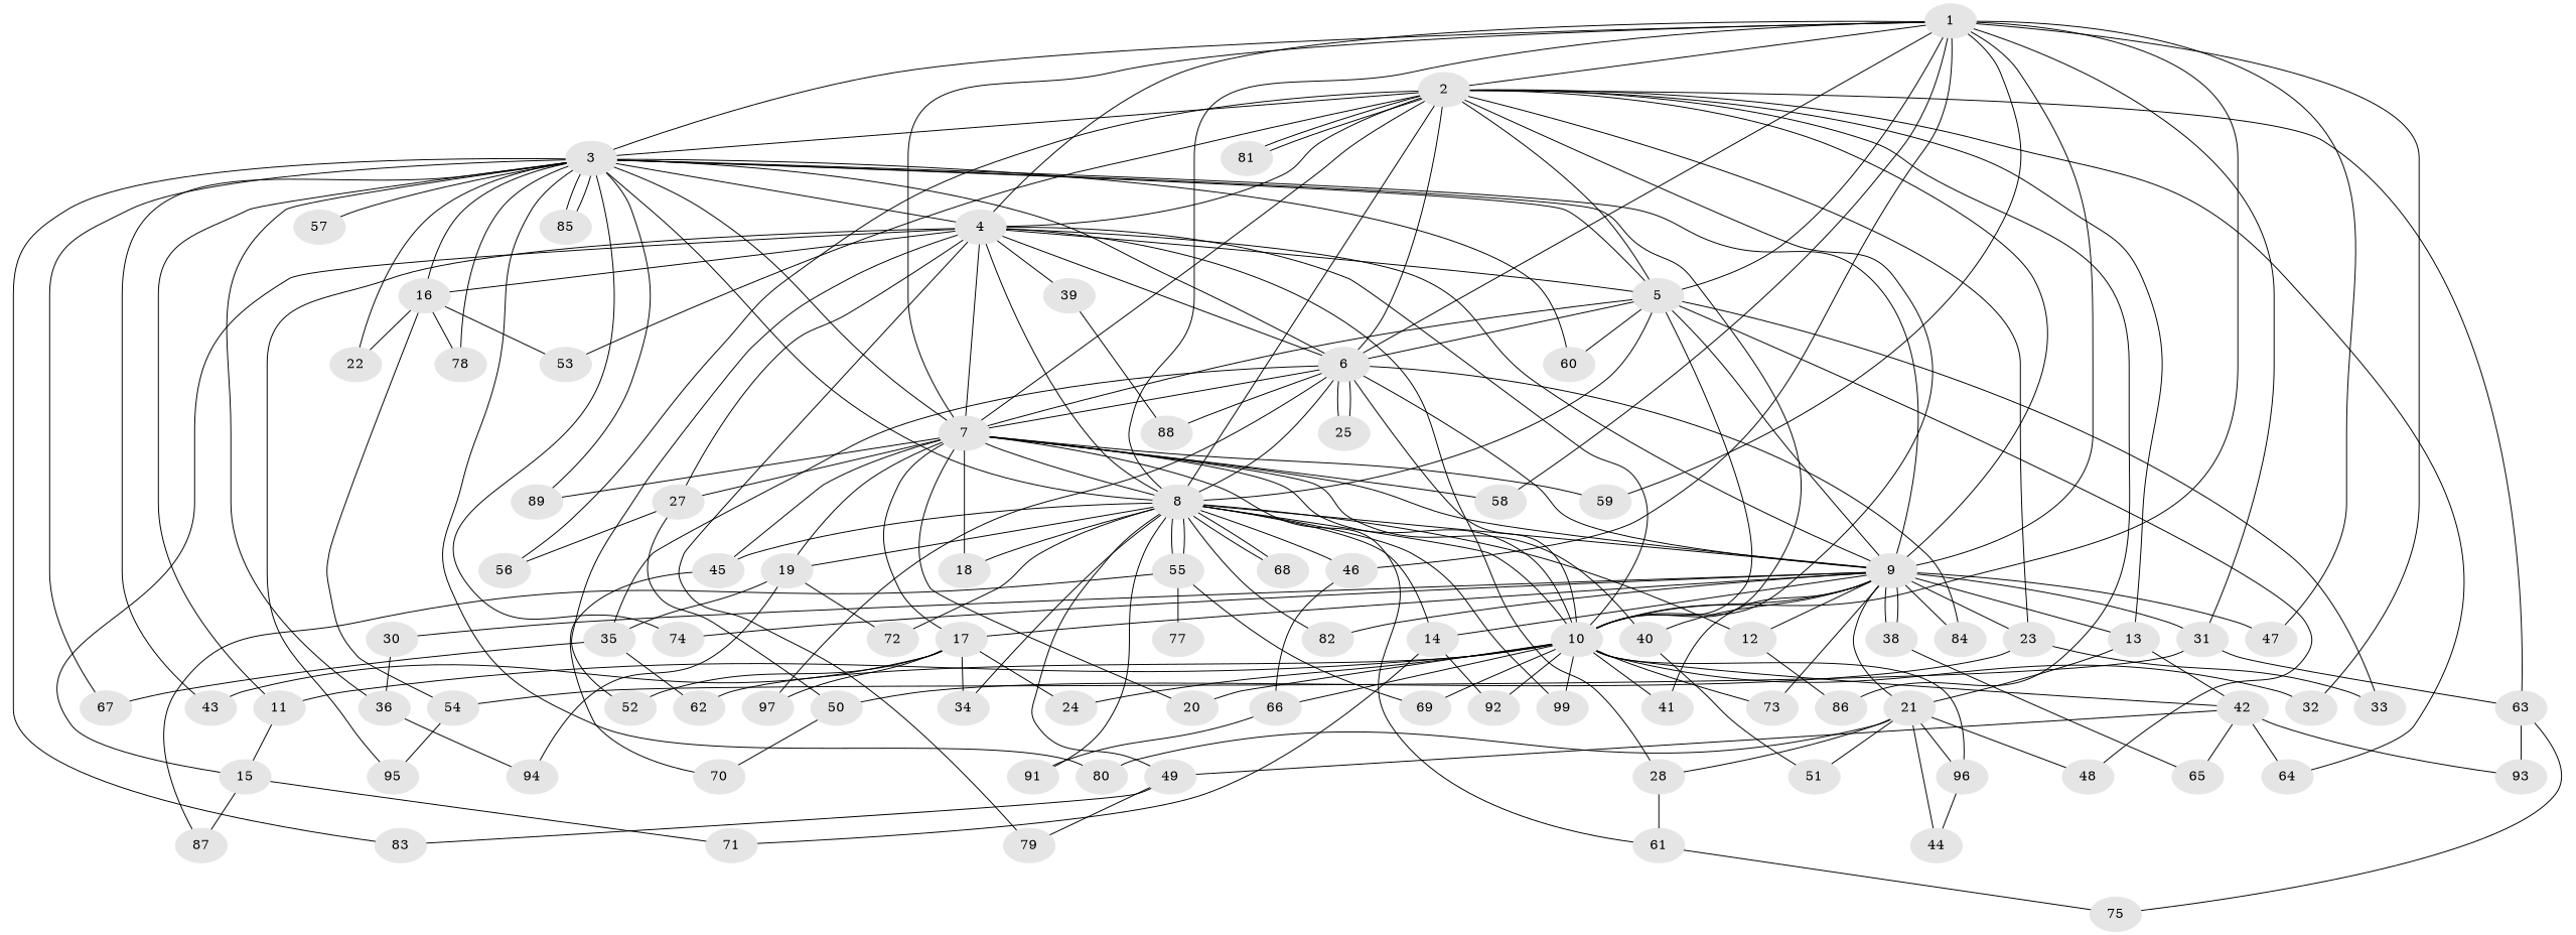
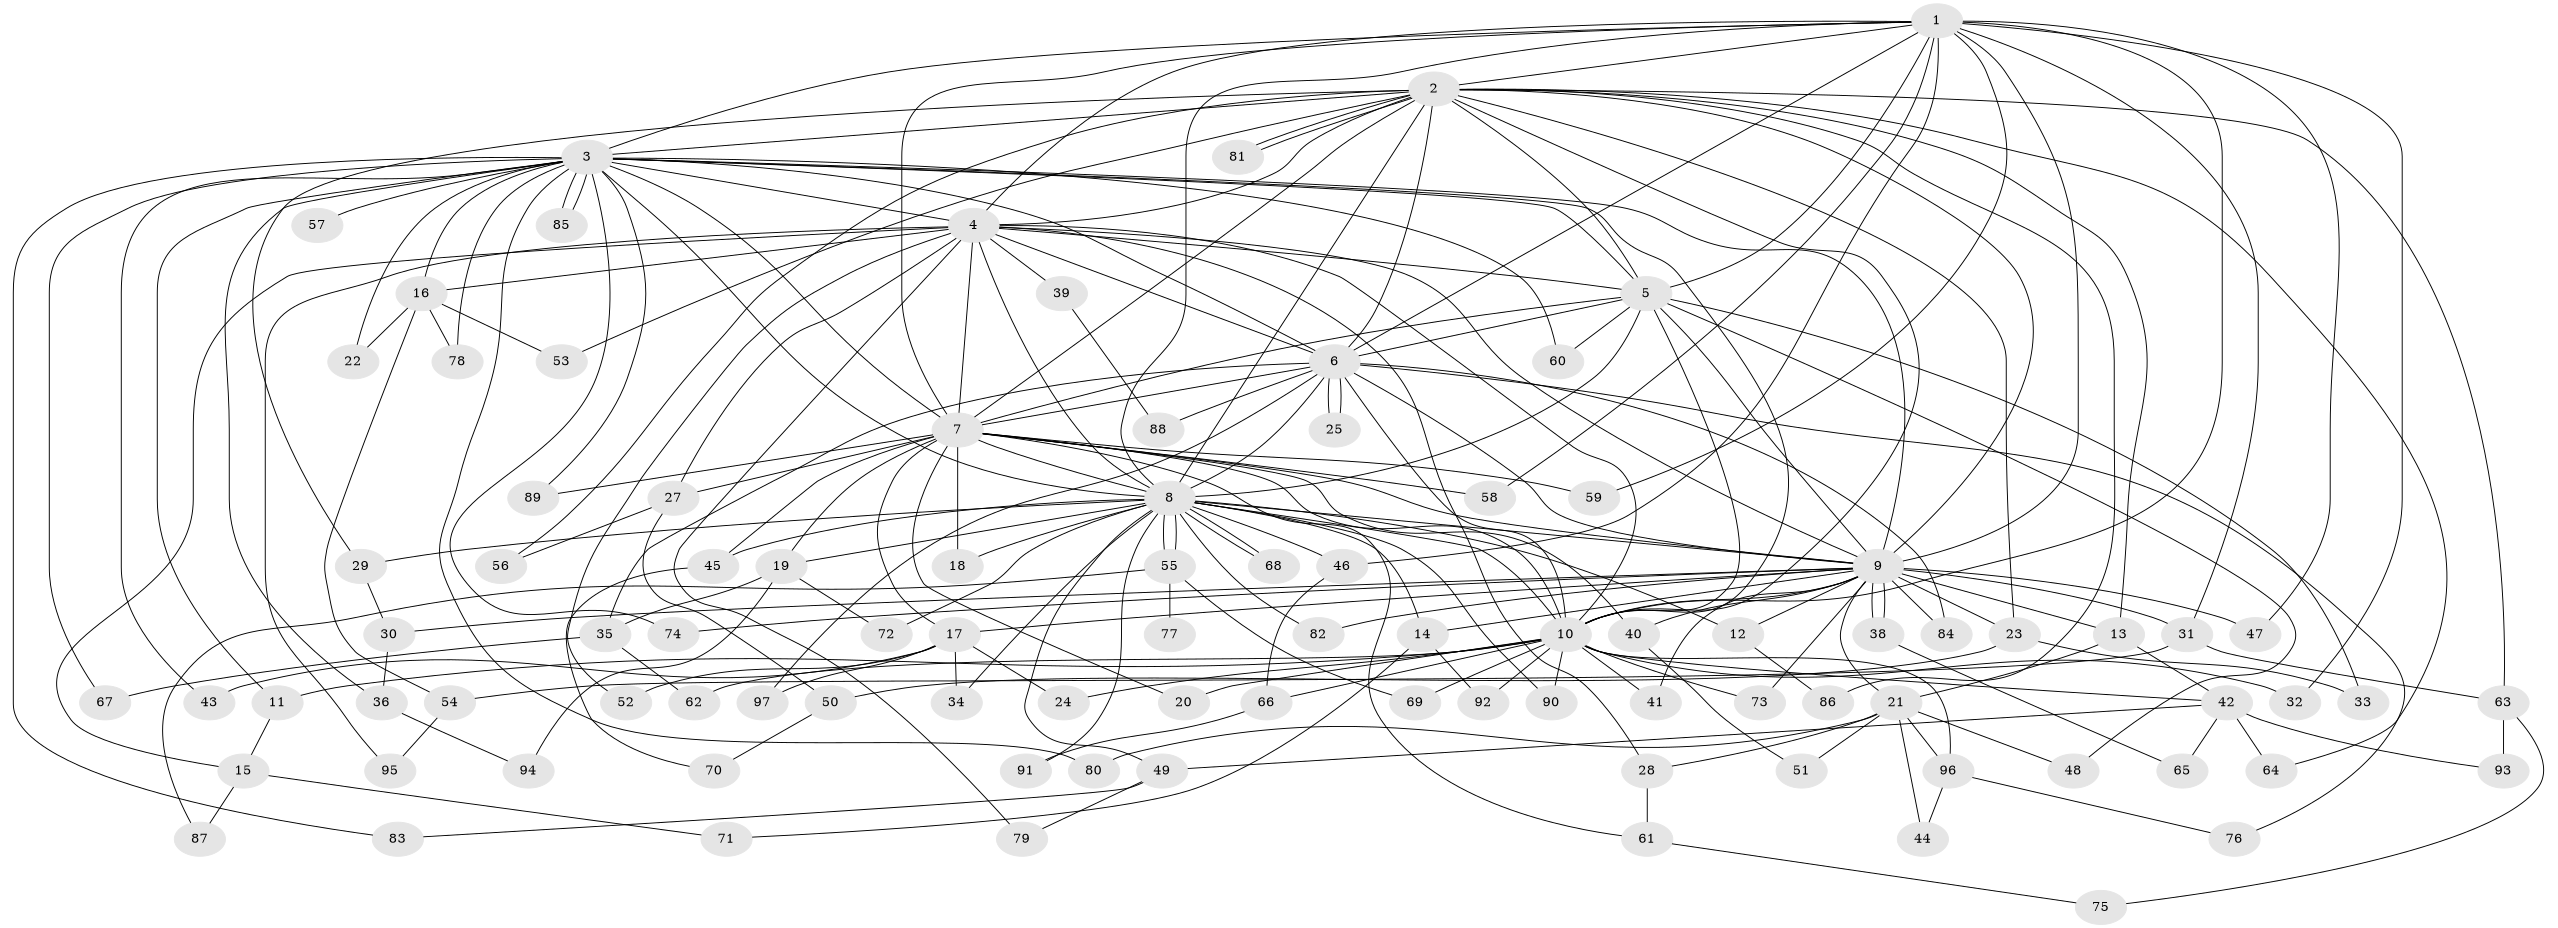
  graph {
    node [color=gray90 style=filled]
    1
    2
    3
    4
    5
    6
    7
    8
    9
    10
    31
    32
    46
    47
    58
    59
    13
    23
+   29
    53
    56
    63
    64
    81
    86
    11
    16
    22
    36
    43
    57
    60
    67
    74
    78
    80
    83
    85
    89
    15
    27
    28
    39
    52
    79
    95
    33
    48
    25
    35
    n51 [label=97]
+   76
    84
    88
    17
    18
    19
    20
    40
    45
    61
    12
    14
    34
    49
    55
    68
    72
    82
-   90 [label=99]
+   90
    91
    21
    30
    38
    41
    73
    24
    n78 [label=96]
    42
    62
    66
    69
    92
    54
    50
    93
    75
    94
    71
    87
    51
    70
    77
    44
    65
    1 -- 2
    1 -- 3
    1 -- 4
    1 -- 5
    1 -- 6
    1 -- 7
    1 -- 8
    1 -- 9
    1 -- 10
    1 -- 31
    1 -- 32
    1 -- 46
    1 -- 47
    1 -- 58
    1 -- 59
    2 -- 3
    2 -- 4
    2 -- 5
    2 -- 6
    2 -- 7
    2 -- 8
    2 -- 9
    2 -- 10
    2 -- 13
    2 -- 23
+   2 -- 29
    2 -- 53
    2 -- 56
    2 -- 63
    2 -- 64
    2 -- 81
    2 -- 81
    2 -- 86
    3 -- 4
    3 -- 5
    3 -- 6
    3 -- 7
    3 -- 8
    3 -- 9
    3 -- 10
    3 -- 11
    3 -- 16
    3 -- 22
    3 -- 36
    3 -- 43
    3 -- 57
    3 -- 60
    3 -- 67
    3 -- 74
    3 -- 78
    3 -- 80
    3 -- 83
    3 -- 85
    3 -- 85
    3 -- 89
    4 -- 5
    4 -- 6
    4 -- 7
    4 -- 8
    4 -- 9
    4 -- 10
    4 -- 16
    4 -- 15
    4 -- 27
    4 -- 28
    4 -- 39
    4 -- 52
    4 -- 79
    4 -- 95
    5 -- 6
    5 -- 7
    5 -- 8
    5 -- 9
    5 -- 10
    5 -- 60
    5 -- 33
    5 -- 48
    6 -- 7
    6 -- 8
    6 -- 9
    6 -- 10
    6 -- 25
    6 -- 25
    6 -- 35
    6 -- n51
+   6 -- 76
    6 -- 84
    6 -- 88
    7 -- 8
    7 -- 9
    7 -- 10
    7 -- 58
    7 -- 59
    7 -- 89
    7 -- 27
    7 -- 17
    7 -- 18
    7 -- 19
    7 -- 20
    7 -- 40
    7 -- 45
    7 -- 61
    8 -- 9
    8 -- 10
    8 -- 46
+   8 -- 29
    8 -- 18
    8 -- 19
    8 -- 45
    8 -- 12
    8 -- 14
    8 -- 34
    8 -- 49
    8 -- 55
    8 -- 55
    8 -- 68
    8 -- 68
    8 -- 72
    8 -- 82
    8 -- 90
    8 -- 91
    9 -- 10
    9 -- 31
    9 -- 47
    9 -- 13
    9 -- 23
    9 -- 74
    9 -- 84
    9 -- 17
    9 -- 40
    9 -- 12
    9 -- 14
    9 -- 82
    9 -- 21
    9 -- 30
    9 -- 38
    9 -- 38
    9 -- 41
    9 -- 73
    10 -- 32
    10 -- 11
    10 -- 20
    10 -- 90
    10 -- 41
    10 -- 73
    10 -- 24
    10 -- n78
    10 -- 42
    10 -- 62
    10 -- 66
    10 -- 69
    10 -- 92
    31 -- 63
    31 -- 54
    46 -- 66
    13 -- 21
    13 -- 42
    23 -- 33
    23 -- 50
+   29 -- 30
    63 -- 93
    63 -- 75
    11 -- 15
    16 -- 53
    16 -- 22
    16 -- 78
    16 -- 54
    36 -- 94
    15 -- 71
    15 -- 87
    27 -- 56
    27 -- 50
    28 -- 61
    39 -- 88
    35 -- 67
    35 -- 62
    17 -- 43
    17 -- 52
    17 -- n51
    17 -- 34
    17 -- 24
    19 -- 35
    19 -- 72
    19 -- 94
    40 -- 51
    45 -- 70
    61 -- 75
    12 -- 86
    14 -- 92
    14 -- 71
    49 -- 83
    49 -- 79
    55 -- 69
    55 -- 87
    55 -- 77
    21 -- 80
    21 -- 28
    21 -- 48
    21 -- n78
    21 -- 51
    21 -- 44
    30 -- 36
    38 -- 65
+   n78 -- 76
    n78 -- 44
    42 -- 64
    42 -- 49
    42 -- 93
    42 -- 65
    66 -- 91
    54 -- 95
    50 -- 70
  }
